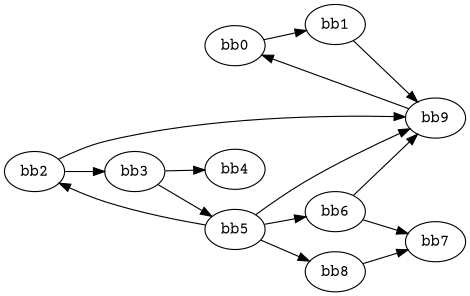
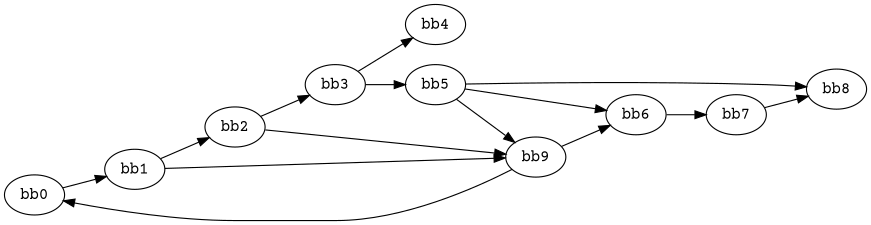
  digraph {
    fontname="Courier Prime"
    rankdir=LR
    node [fontname="Courier Prime"]
    edge [fontname="Courier Prime"]
    n1 [label="bb0\l"]
    n2 [label="bb1\l"]
    n3 [label="bb9\l"]
    n4 [label="bb2\l"]
    n5 [label="bb3\l"]
    n6 [label="bb4\l"]
    n7 [label="bb5\l"]
    n8 [label="bb8\l"]
    n9 [label="bb6\l"]
    n10 [label="bb7\l"]
    n1 -> n2
    n2 -> n3
-   n7 -> n4
+   n2 -> n4
    n3 -> n1
    n4 -> n3
    n4 -> n5
    n5 -> n6
    n5 -> n7
    n7 -> n3
    n7 -> n8
    n7 -> n9
-   n9 -> n3
+   n3 -> n9
    n9 -> n10
-   n8 -> n10
+   n10 -> n8
  }
